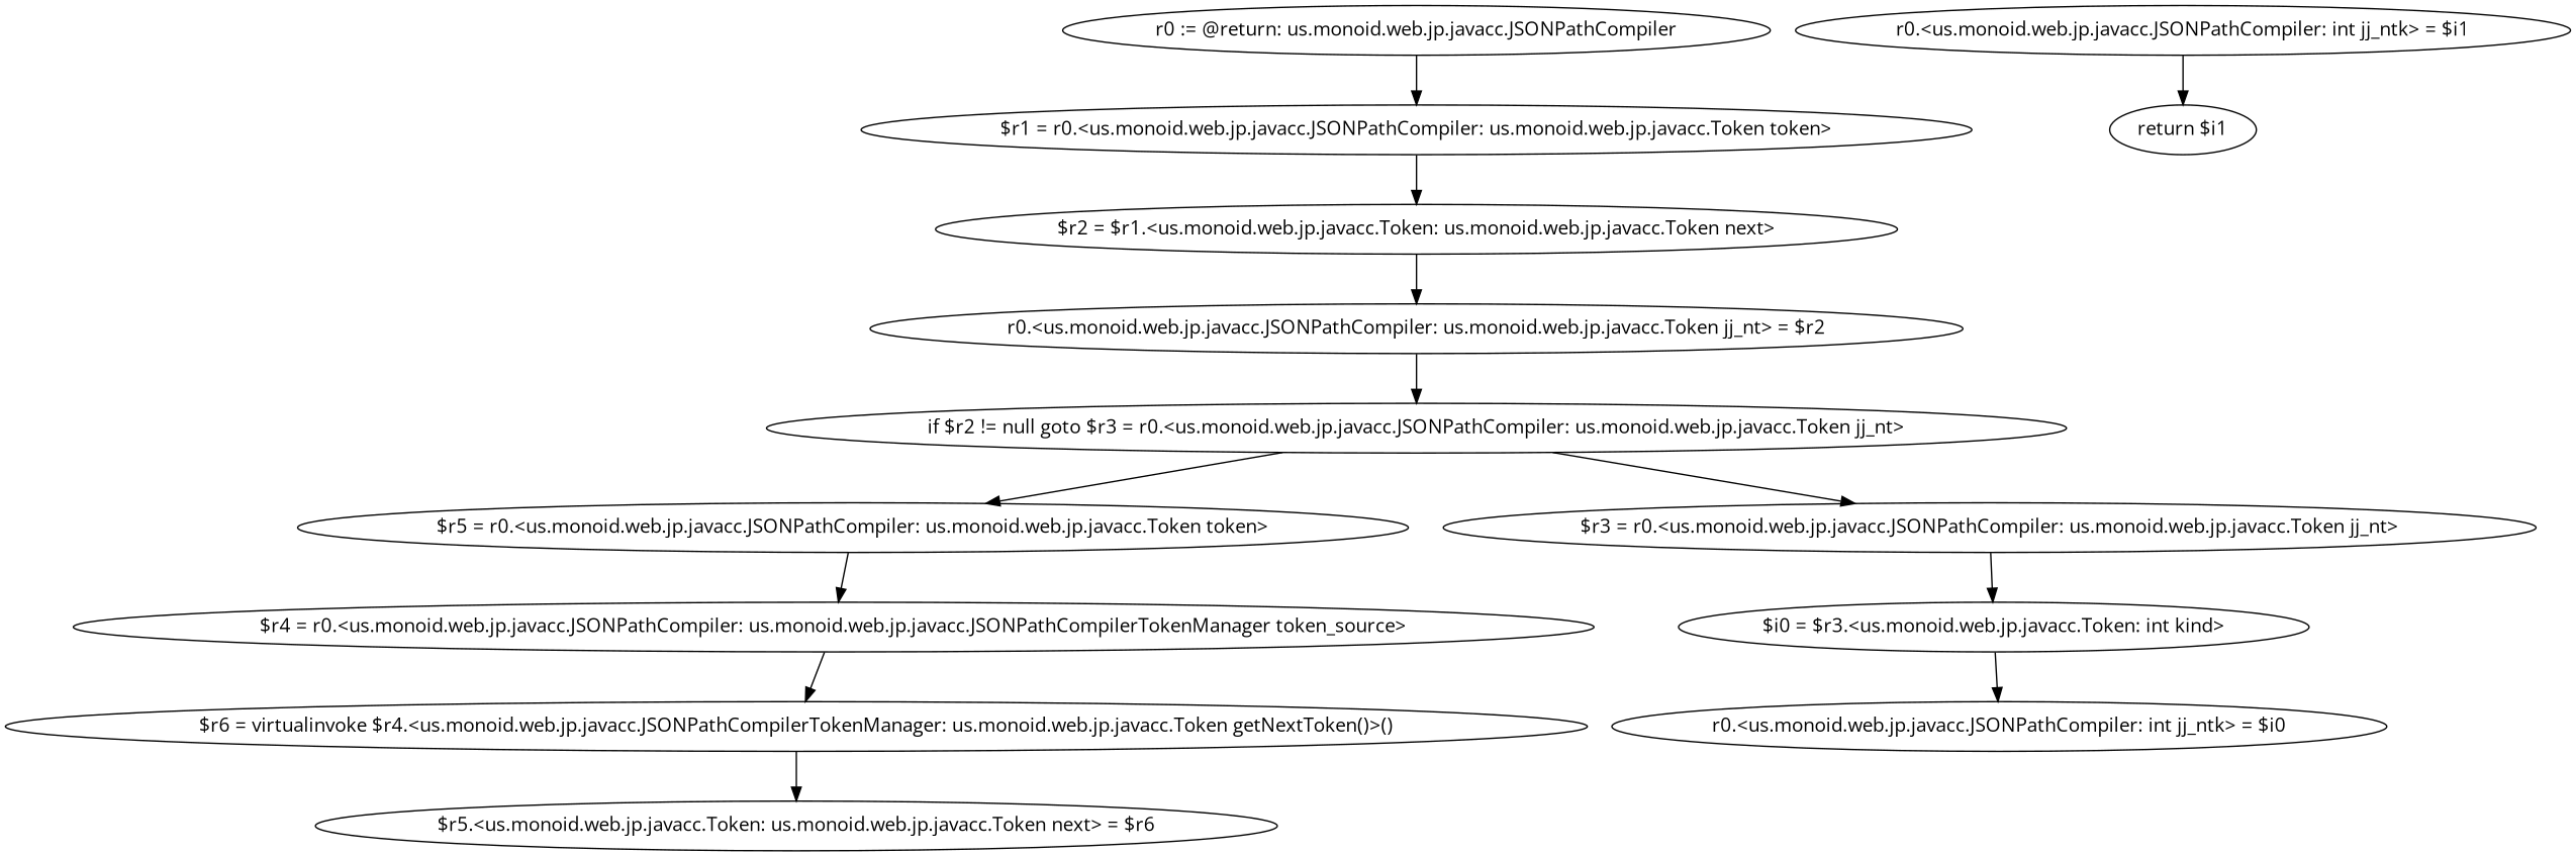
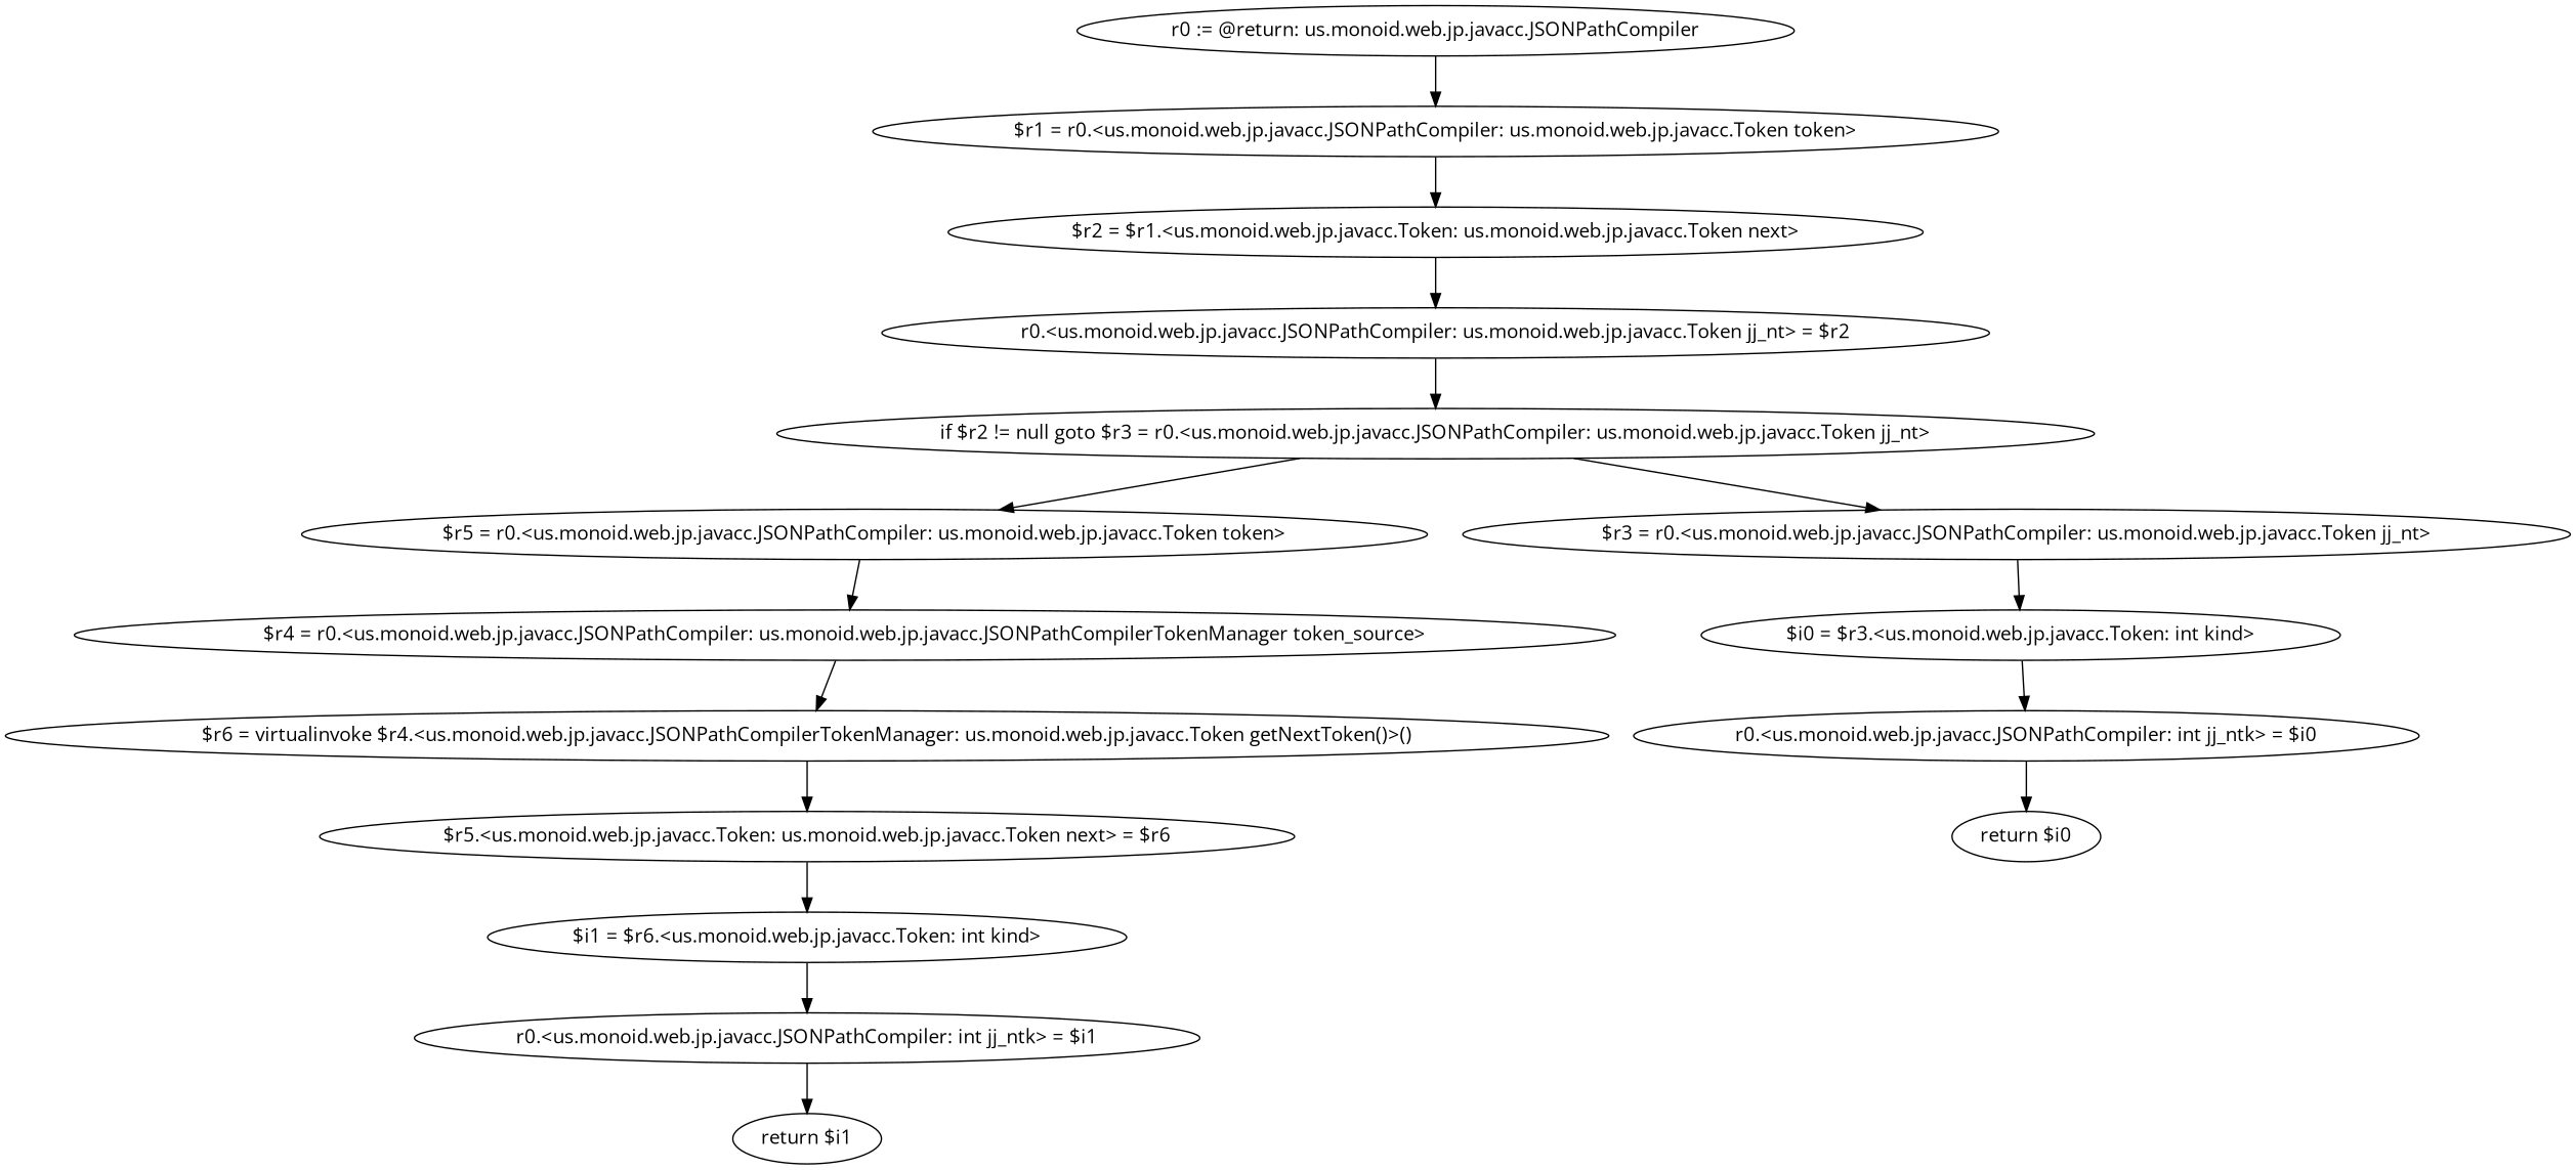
  digraph {
    fontname="Open Sans"
    node [fontname="Open Sans"]
    edge [fontname="Open Sans"]
    n1 [label="r0 := @return: us.monoid.web.jp.javacc.JSONPathCompiler"]
    "$r1 = r0.<us.monoid.web.jp.javacc.JSONPathCompiler: us.monoid.web.jp.javacc.Token token>"
    "$r2 = $r1.<us.monoid.web.jp.javacc.Token: us.monoid.web.jp.javacc.Token next>"
    "r0.<us.monoid.web.jp.javacc.JSONPathCompiler: us.monoid.web.jp.javacc.Token jj_nt> = $r2"
    "if $r2 != null goto $r3 = r0.<us.monoid.web.jp.javacc.JSONPathCompiler: us.monoid.web.jp.javacc.Token jj_nt>"
    "$r5 = r0.<us.monoid.web.jp.javacc.JSONPathCompiler: us.monoid.web.jp.javacc.Token token>"
    "$r3 = r0.<us.monoid.web.jp.javacc.JSONPathCompiler: us.monoid.web.jp.javacc.Token jj_nt>"
    "$r4 = r0.<us.monoid.web.jp.javacc.JSONPathCompiler: us.monoid.web.jp.javacc.JSONPathCompilerTokenManager token_source>"
    "$i0 = $r3.<us.monoid.web.jp.javacc.Token: int kind>"
    "$r6 = virtualinvoke $r4.<us.monoid.web.jp.javacc.JSONPathCompilerTokenManager: us.monoid.web.jp.javacc.Token getNextToken()>()"
    "$r5.<us.monoid.web.jp.javacc.Token: us.monoid.web.jp.javacc.Token next> = $r6"
+   "$i1 = $r6.<us.monoid.web.jp.javacc.Token: int kind>"
    "r0.<us.monoid.web.jp.javacc.JSONPathCompiler: int jj_ntk> = $i1"
    "return $i1"
    "r0.<us.monoid.web.jp.javacc.JSONPathCompiler: int jj_ntk> = $i0"
+   "return $i0"
    n1 -> "$r1 = r0.<us.monoid.web.jp.javacc.JSONPathCompiler: us.monoid.web.jp.javacc.Token token>"
    "$r1 = r0.<us.monoid.web.jp.javacc.JSONPathCompiler: us.monoid.web.jp.javacc.Token token>" -> "$r2 = $r1.<us.monoid.web.jp.javacc.Token: us.monoid.web.jp.javacc.Token next>"
    "$r2 = $r1.<us.monoid.web.jp.javacc.Token: us.monoid.web.jp.javacc.Token next>" -> "r0.<us.monoid.web.jp.javacc.JSONPathCompiler: us.monoid.web.jp.javacc.Token jj_nt> = $r2"
    "r0.<us.monoid.web.jp.javacc.JSONPathCompiler: us.monoid.web.jp.javacc.Token jj_nt> = $r2" -> "if $r2 != null goto $r3 = r0.<us.monoid.web.jp.javacc.JSONPathCompiler: us.monoid.web.jp.javacc.Token jj_nt>"
    "if $r2 != null goto $r3 = r0.<us.monoid.web.jp.javacc.JSONPathCompiler: us.monoid.web.jp.javacc.Token jj_nt>" -> "$r5 = r0.<us.monoid.web.jp.javacc.JSONPathCompiler: us.monoid.web.jp.javacc.Token token>"
    "if $r2 != null goto $r3 = r0.<us.monoid.web.jp.javacc.JSONPathCompiler: us.monoid.web.jp.javacc.Token jj_nt>" -> "$r3 = r0.<us.monoid.web.jp.javacc.JSONPathCompiler: us.monoid.web.jp.javacc.Token jj_nt>"
    "$r5 = r0.<us.monoid.web.jp.javacc.JSONPathCompiler: us.monoid.web.jp.javacc.Token token>" -> "$r4 = r0.<us.monoid.web.jp.javacc.JSONPathCompiler: us.monoid.web.jp.javacc.JSONPathCompilerTokenManager token_source>"
    "$r3 = r0.<us.monoid.web.jp.javacc.JSONPathCompiler: us.monoid.web.jp.javacc.Token jj_nt>" -> "$i0 = $r3.<us.monoid.web.jp.javacc.Token: int kind>"
    "$r4 = r0.<us.monoid.web.jp.javacc.JSONPathCompiler: us.monoid.web.jp.javacc.JSONPathCompilerTokenManager token_source>" -> "$r6 = virtualinvoke $r4.<us.monoid.web.jp.javacc.JSONPathCompilerTokenManager: us.monoid.web.jp.javacc.Token getNextToken()>()"
    "$i0 = $r3.<us.monoid.web.jp.javacc.Token: int kind>" -> "r0.<us.monoid.web.jp.javacc.JSONPathCompiler: int jj_ntk> = $i0"
    "$r6 = virtualinvoke $r4.<us.monoid.web.jp.javacc.JSONPathCompilerTokenManager: us.monoid.web.jp.javacc.Token getNextToken()>()" -> "$r5.<us.monoid.web.jp.javacc.Token: us.monoid.web.jp.javacc.Token next> = $r6"
+   "$r5.<us.monoid.web.jp.javacc.Token: us.monoid.web.jp.javacc.Token next> = $r6" -> "$i1 = $r6.<us.monoid.web.jp.javacc.Token: int kind>"
+   "$i1 = $r6.<us.monoid.web.jp.javacc.Token: int kind>" -> "r0.<us.monoid.web.jp.javacc.JSONPathCompiler: int jj_ntk> = $i1"
    "r0.<us.monoid.web.jp.javacc.JSONPathCompiler: int jj_ntk> = $i1" -> "return $i1"
+   "r0.<us.monoid.web.jp.javacc.JSONPathCompiler: int jj_ntk> = $i0" -> "return $i0"
  }
